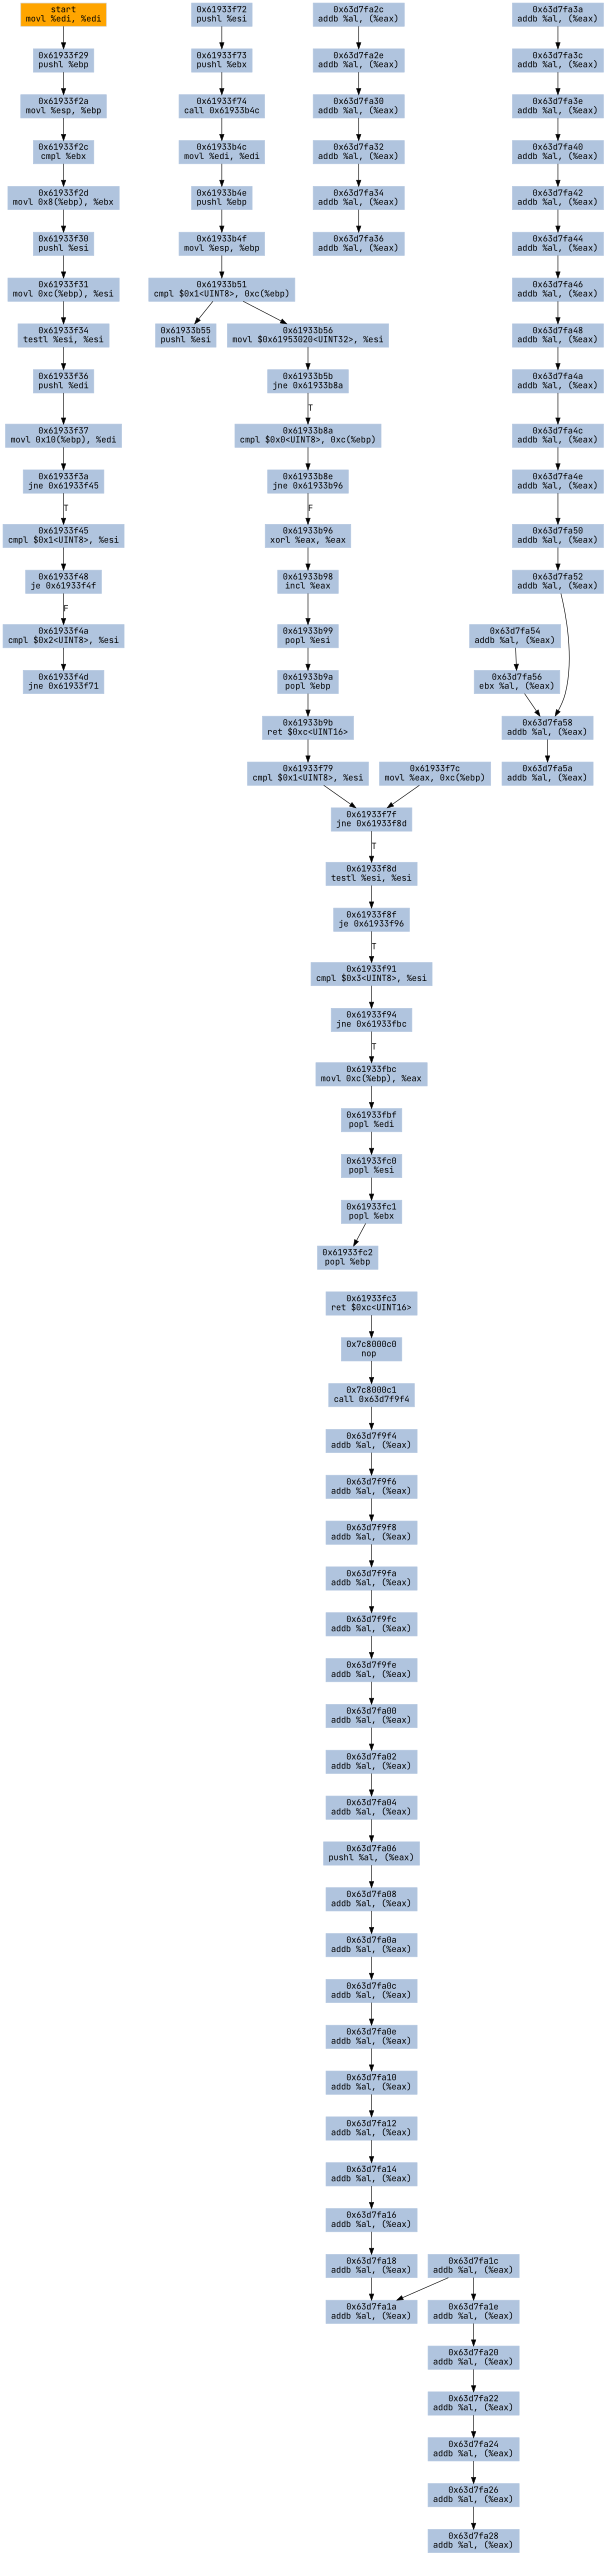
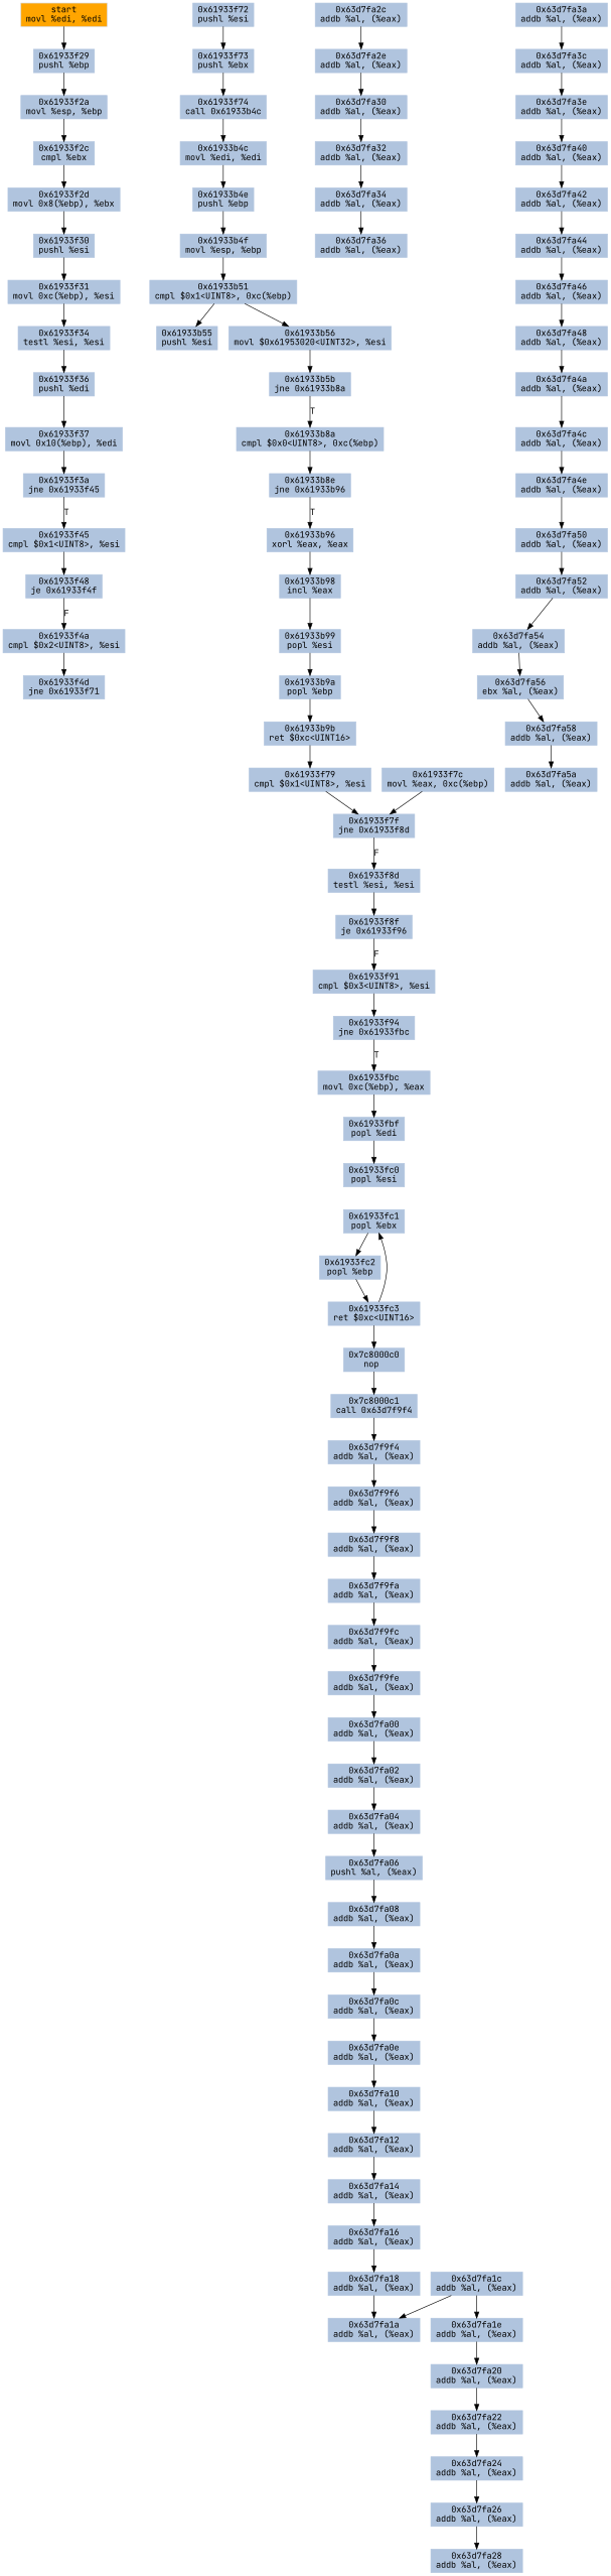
  digraph {
    fontname="JetBrains Mono"
    node [color=lightsteelblue fillcolor=lightsteelblue fontname="JetBrains Mono" shape=rectangle style=filled]
    edge [color="#000000" fontname="JetBrains Mono"]
    n1 [color=lightgrey fillcolor=orange label="start\nmovl %edi, %edi"]
    n2 [label="0x61933f29\npushl %ebp"]
    n3 [label="0x61933f2a\nmovl %esp, %ebp"]
    n4 [label="0x61933f2c\ncmpl %ebx"]
    n5 [label="0x61933f2d\nmovl 0x8(%ebp), %ebx"]
    n6 [label="0x61933f30\npushl %esi"]
    n7 [label="0x61933f31\nmovl 0xc(%ebp), %esi"]
    n8 [label="0x61933f34\ntestl %esi, %esi"]
    n9 [label="0x61933f36\npushl %edi"]
    n10 [label="0x61933f37\nmovl 0x10(%ebp), %edi"]
    n11 [label="0x61933f3a\njne 0x61933f45"]
    n12 [label="0x61933f45\ncmpl $0x1<UINT8>, %esi"]
    n13 [label="0x61933f48\nje 0x61933f4f"]
    n14 [label="0x61933f4a\ncmpl $0x2<UINT8>, %esi"]
    n15 [label="0x61933f4d\njne 0x61933f71"]
    n16 [label="0x61933f72\npushl %esi"]
    n17 [label="0x61933f73\npushl %ebx"]
    n18 [label="0x61933f74\ncall 0x61933b4c"]
    n19 [label="0x61933b4c\nmovl %edi, %edi"]
    n20 [label="0x61933b4e\npushl %ebp"]
    n21 [label="0x61933b4f\nmovl %esp, %ebp"]
    n22 [label="0x61933b51\ncmpl $0x1<UINT8>, 0xc(%ebp)"]
    n23 [label="0x61933b55\npushl %esi"]
    n24 [label="0x61933b56\nmovl $0x61953020<UINT32>, %esi"]
    n25 [label="0x61933b5b\njne 0x61933b8a"]
    n26 [label="0x61933b8a\ncmpl $0x0<UINT8>, 0xc(%ebp)"]
    n27 [label="0x61933b8e\njne 0x61933b96"]
    n28 [label="0x61933b96\nxorl %eax, %eax"]
    n29 [label="0x61933b98\nincl %eax"]
    n30 [label="0x61933b99\npopl %esi"]
    n31 [label="0x61933b9a\npopl %ebp"]
    n32 [label="0x61933b9b\nret $0xc<UINT16>"]
    n33 [label="0x61933f79\ncmpl $0x1<UINT8>, %esi"]
    n34 [label="0x61933f7f\njne 0x61933f8d"]
    n35 [label="0x61933f7c\nmovl %eax, 0xc(%ebp)"]
    n36 [label="0x61933f8d\ntestl %esi, %esi"]
    n37 [label="0x61933f8f\nje 0x61933f96"]
    n38 [label="0x61933f91\ncmpl $0x3<UINT8>, %esi"]
    n39 [label="0x61933f94\njne 0x61933fbc"]
    n40 [label="0x61933fbc\nmovl 0xc(%ebp), %eax"]
    n41 [label="0x61933fbf\npopl %edi"]
    n42 [label="0x61933fc0\npopl %esi"]
    n43 [label="0x61933fc1\npopl %ebx"]
    n44 [label="0x61933fc2\npopl %ebp"]
    n45 [label="0x61933fc3\nret $0xc<UINT16>"]
    n46 [label="0x7c8000c0\nnop "]
    n47 [label="0x7c8000c1\ncall 0x63d7f9f4"]
    n48 [label="0x63d7f9f4\naddb %al, (%eax)"]
    n49 [label="0x63d7f9f6\naddb %al, (%eax)"]
    n50 [label="0x63d7f9f8\naddb %al, (%eax)"]
    n51 [label="0x63d7f9fa\naddb %al, (%eax)"]
    n52 [label="0x63d7f9fc\naddb %al, (%eax)"]
    n53 [label="0x63d7f9fe\naddb %al, (%eax)"]
    n54 [label="0x63d7fa00\naddb %al, (%eax)"]
    n55 [label="0x63d7fa02\naddb %al, (%eax)"]
    n56 [label="0x63d7fa04\naddb %al, (%eax)"]
    n57 [label="0x63d7fa06\npushl %al, (%eax)"]
    n58 [label="0x63d7fa08\naddb %al, (%eax)"]
    n59 [label="0x63d7fa0a\naddb %al, (%eax)"]
    n60 [label="0x63d7fa0c\naddb %al, (%eax)"]
    n61 [label="0x63d7fa0e\naddb %al, (%eax)"]
    n62 [label="0x63d7fa10\naddb %al, (%eax)"]
    n63 [label="0x63d7fa12\naddb %al, (%eax)"]
    n64 [label="0x63d7fa14\naddb %al, (%eax)"]
    n65 [label="0x63d7fa16\naddb %al, (%eax)"]
    n66 [label="0x63d7fa18\naddb %al, (%eax)"]
    n67 [label="0x63d7fa1a\naddb %al, (%eax)"]
    n68 [label="0x63d7fa1c\naddb %al, (%eax)"]
    n69 [label="0x63d7fa1e\naddb %al, (%eax)"]
    n70 [label="0x63d7fa20\naddb %al, (%eax)"]
    n71 [label="0x63d7fa22\naddb %al, (%eax)"]
    n72 [label="0x63d7fa24\naddb %al, (%eax)"]
    n73 [label="0x63d7fa26\naddb %al, (%eax)"]
    n74 [label="0x63d7fa28\naddb %al, (%eax)"]
    n75 [label="0x63d7fa2c\naddb %al, (%eax)"]
    n76 [label="0x63d7fa2e\naddb %al, (%eax)"]
    n77 [label="0x63d7fa30\naddb %al, (%eax)"]
    n78 [label="0x63d7fa32\naddb %al, (%eax)"]
    n79 [label="0x63d7fa34\naddb %al, (%eax)"]
    n80 [label="0x63d7fa36\naddb %al, (%eax)"]
    n81 [label="0x63d7fa3a\naddb %al, (%eax)"]
    n82 [label="0x63d7fa3c\naddb %al, (%eax)"]
    n83 [label="0x63d7fa3e\naddb %al, (%eax)"]
    n84 [label="0x63d7fa40\naddb %al, (%eax)"]
    n85 [label="0x63d7fa42\naddb %al, (%eax)"]
    n86 [label="0x63d7fa44\naddb %al, (%eax)"]
    n87 [label="0x63d7fa46\naddb %al, (%eax)"]
    n88 [label="0x63d7fa48\naddb %al, (%eax)"]
    n89 [label="0x63d7fa4a\naddb %al, (%eax)"]
    n90 [label="0x63d7fa4c\naddb %al, (%eax)"]
    n91 [label="0x63d7fa4e\naddb %al, (%eax)"]
    n92 [label="0x63d7fa50\naddb %al, (%eax)"]
    n93 [label="0x63d7fa52\naddb %al, (%eax)"]
    n94 [label="0x63d7fa54\naddb %al, (%eax)"]
    n95 [label="0x63d7fa56\nebx %al, (%eax)"]
    n96 [label="0x63d7fa58\naddb %al, (%eax)"]
    n97 [label="0x63d7fa5a\naddb %al, (%eax)"]
    n1 -> n2
    n2 -> n3
    n3 -> n4
    n4 -> n5
    n5 -> n6
    n6 -> n7
    n7 -> n8
    n8 -> n9
    n9 -> n10
    n10 -> n11
    n11 -> n12 [label=T]
    n12 -> n13
    n13 -> n14 [label=F]
    n14 -> n15
    n16 -> n17
    n17 -> n18
    n18 -> n19
    n19 -> n20
    n20 -> n21
    n21 -> n22
    n22 -> n23
    n22 -> n24
    n24 -> n25
    n25 -> n26 [label=T]
    n26 -> n27
-   n27 -> n28 [label=F]
+   n27 -> n28 [label=T]
    n28 -> n29
    n29 -> n30
    n30 -> n31
    n31 -> n32
    n32 -> n33
    n33 -> n34
-   n34 -> n36 [label=T]
+   n34 -> n36 [label=F]
    n35 -> n34
    n36 -> n37
-   n37 -> n38 [label=T]
+   n37 -> n38 [label=F]
    n38 -> n39
    n39 -> n40 [label=T]
    n40 -> n41
    n41 -> n42
-   n42 -> n43
+   n45 -> n43
    n43 -> n44
+   n44 -> n45
    n45 -> n46
    n46 -> n47
    n47 -> n48
    n48 -> n49
    n49 -> n50
    n50 -> n51
    n51 -> n52
    n52 -> n53
    n53 -> n54
    n54 -> n55
    n55 -> n56
    n56 -> n57
    n57 -> n58
    n58 -> n59
    n59 -> n60
    n60 -> n61
    n61 -> n62
    n62 -> n63
    n63 -> n64
    n64 -> n65
    n65 -> n66
    n66 -> n67
    n68 -> n67
    n68 -> n69
    n69 -> n70
    n70 -> n71
    n71 -> n72
    n72 -> n73
    n73 -> n74
    n75 -> n76
    n76 -> n77
    n77 -> n78
    n78 -> n79
    n79 -> n80
    n81 -> n82
    n82 -> n83
    n83 -> n84
    n84 -> n85
    n85 -> n86
    n86 -> n87
    n87 -> n88
    n88 -> n89
    n89 -> n90
    n90 -> n91
    n91 -> n92
    n92 -> n93
-   n93 -> n96
+   n93 -> n94
    n94 -> n95
    n95 -> n96
    n96 -> n97
  }
